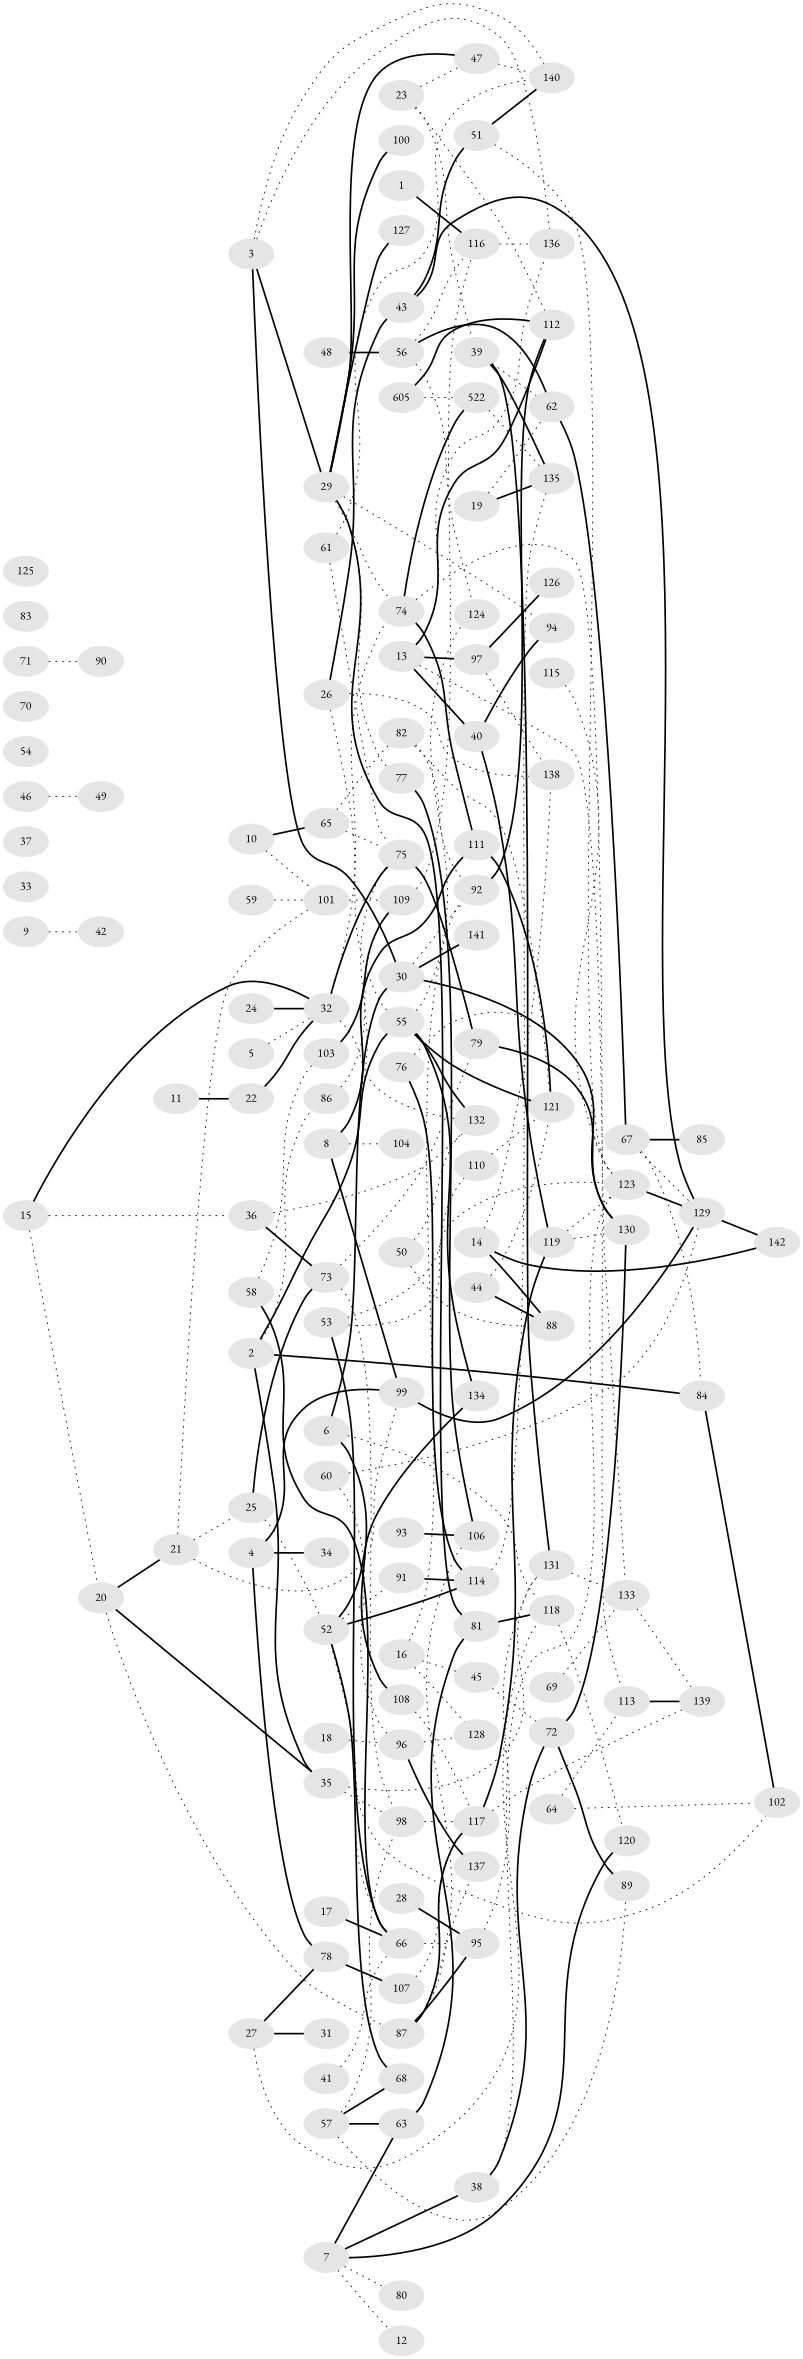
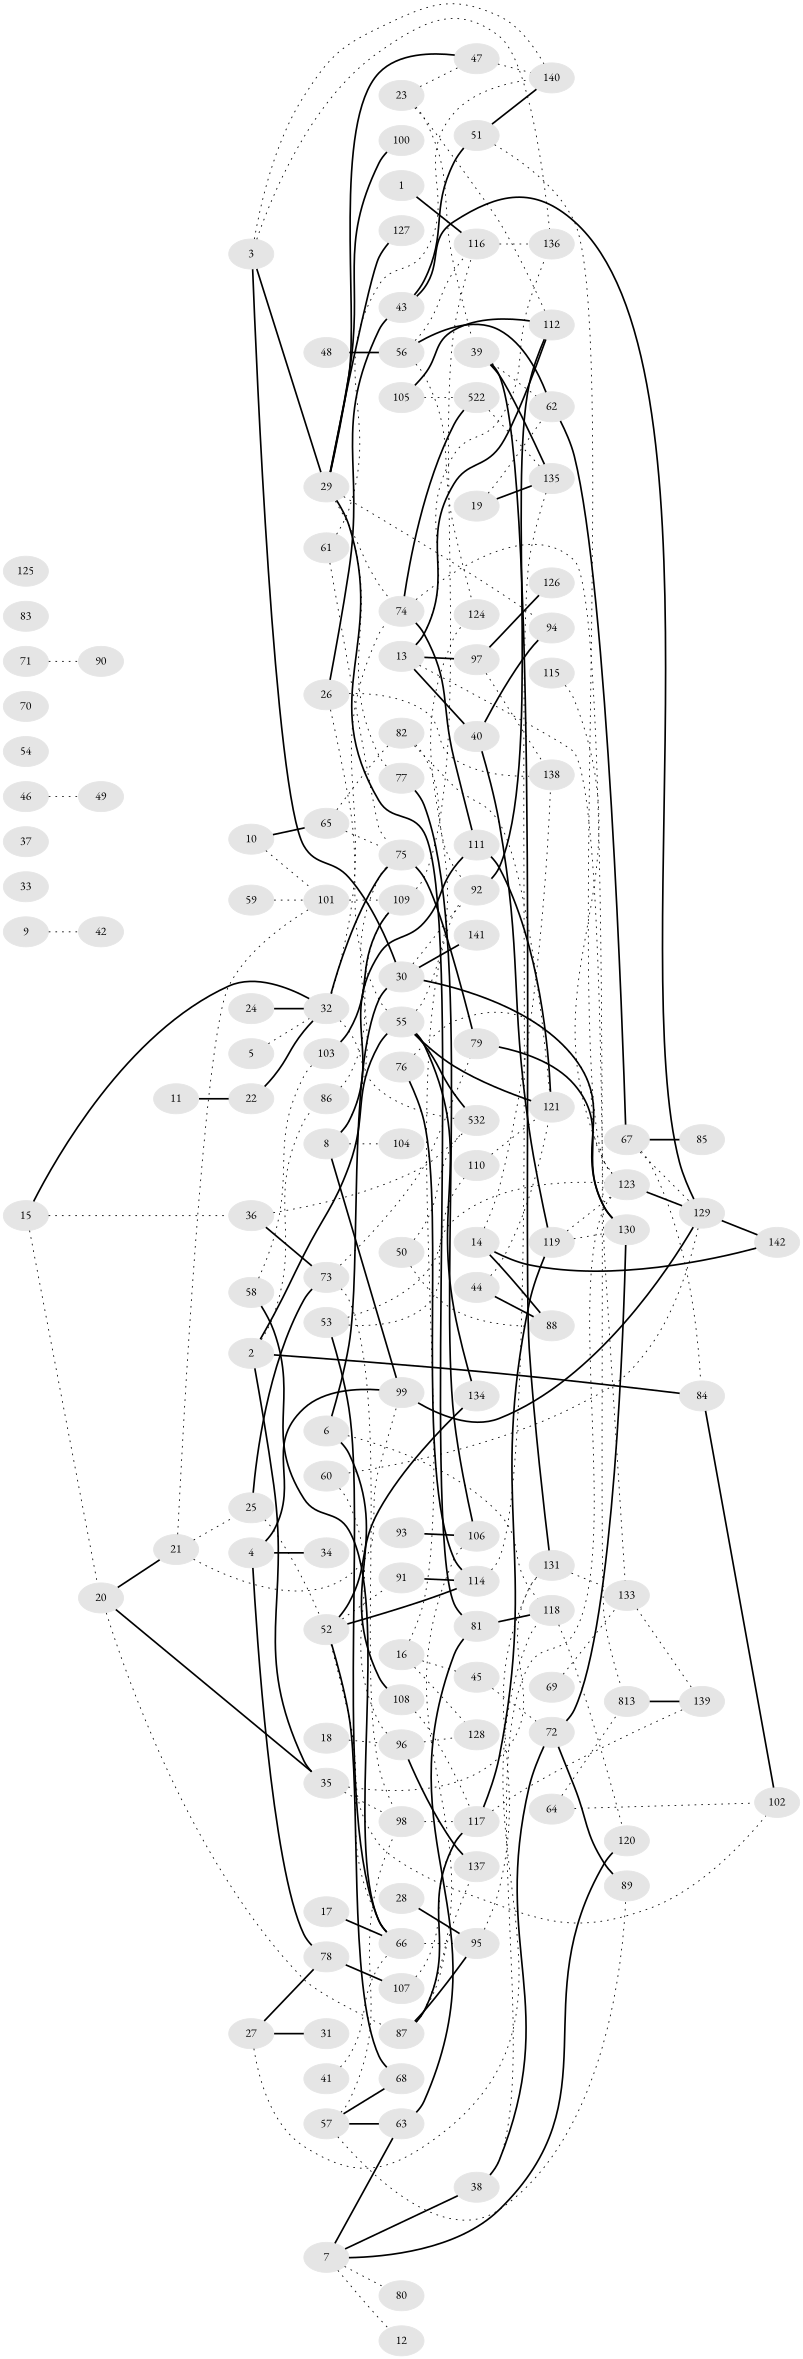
  graph {
    fontname="EB Garamond"
    rankdir=LR
    node [color=gray90 fontname="EB Garamond" style=filled]
    edge [fontname="EB Garamond" style=dotted]
    1
    116
    136
    2
    35
    55
    84
    86
    98
    131
-   132
+   132 [label=532]
    121
    134
    124
    102
    109
    3
    29
    30
    140
    47
    74
    77
    81
    94
    100
    127
    92
    130
    141
    4
    34
    78
    99
    107
    129
    5
    32
    75
    6
    108
    118
    117
    120
    7
    12
    38
    63
    80
    72
    123
    8
    104
    111
    79
    9
    42
    10
    65
    101
    82
    11
    22
    13
    40
    97
    112
    133
    119
    138
    126
    139
    14
    88
    142
    15
    20
    36
    21
    87
    73
    16
    45
    128
    17
    66
    95
    18
    96
    137
    19
    62
    135
    67
    25
    106
    52
    23
    39
    24
    68
    91
    114
    26
    43
    51
    27
    31
    28
-   113
+   113 [label=813]
    n111 [label=522]
    33
    37
    89
    41
    44
    46
    49
    48
    56
    50
    53
    110
    54
    57
    58
    103
    59
    60
    61
    85
    64
    69
    70
    71
    90
    76
    83
    93
-   105 [label=605]
+   105
    115
    125
    1 -- 116 [style=bold]
    116 -- 136
    2 -- 35 [style=bold]
    2 -- 55 [style=bold]
    2 -- 84 [style=bold]
    2 -- 86
    35 -- 98
    35 -- 131
    55 -- 132 [style=bold]
    55 -- 121 [style=bold]
    55 -- 134 [style=bold]
    55 -- 124
    84 -- 102 [style=bold]
    86 -- 109
    98 -- 117
    131 -- 133
    109 -- 116
    3 -- 136
    3 -- 29 [style=bold]
    3 -- 30 [style=bold]
    3 -- 140
    29 -- 47 [style=bold]
    29 -- 74
    29 -- 77
    29 -- 81 [style=bold]
    29 -- 94
    29 -- 100 [style=bold]
    29 -- 127 [style=bold]
    30 -- 92
    30 -- 130 [style=bold]
    30 -- 141 [style=bold]
    47 -- 140
    74 -- 111 [style=bold]
    74 -- 113
    74 -- n111 [style=bold]
    77 -- 106 [style=bold]
    81 -- 118 [style=bold]
    92 -- 112 [style=bold]
    4 -- 34 [style=bold]
    4 -- 78 [style=bold]
    4 -- 99 [style=bold]
    78 -- 107 [style=bold]
    99 -- 129 [style=bold]
    107 -- 117
    129 -- 142 [style=bold]
    5 -- 32
    32 -- 132
    32 -- 74
    32 -- 75 [style=bold]
    75 -- 79 [style=bold]
    6 -- 30 [style=bold]
    6 -- 108 [style=bold]
    6 -- 118
    108 -- 117
    118 -- 120
    117 -- 119 [style=bold]
    117 -- 139
    7 -- 120 [style=bold]
    7 -- 12
    7 -- 38 [style=bold]
    7 -- 63 [style=bold]
    7 -- 80
    38 -- 72 [style=bold]
    38 -- 123
    63 -- 81 [style=bold]
    72 -- 130 [style=bold]
    72 -- 89 [style=bold]
    123 -- 129 [style=bold]
    8 -- 99 [style=bold]
    8 -- 75
    8 -- 104
    8 -- 111 [style=bold]
    111 -- 121 [style=bold]
    79 -- 130 [style=bold]
    9 -- 42
    10 -- 65 [style=bold]
    10 -- 101
    65 -- 75
    65 -- 82
    101 -- 109
    82 -- 121
    82 -- 92
    11 -- 22 [style=bold]
    22 -- 32 [style=bold]
    13 -- 136
    13 -- 40 [style=bold]
    13 -- 97 [style=bold]
    13 -- 112 [style=bold]
    13 -- 133
    40 -- 94 [style=bold]
    40 -- 119 [style=bold]
    97 -- 138
    97 -- 126 [style=bold]
    133 -- 139
    119 -- 130
    119 -- 123
    14 -- 138
    14 -- 88 [style=bold]
    14 -- 142 [style=bold]
    15 -- 32 [style=bold]
    15 -- 20
    15 -- 36
    20 -- 35 [style=bold]
    20 -- 21 [style=bold]
    20 -- 87
    36 -- 132
    36 -- 73 [style=bold]
    21 -- 99
    21 -- 101
    21 -- 25
    87 -- 117 [style=bold]
    87 -- 95 [style=bold]
    87 -- 137
    87 -- 106
    73 -- 98
    73 -- 79
    16 -- 92
    16 -- 45
    16 -- 128
    45 -- 72
    17 -- 66 [style=bold]
    66 -- 95
    95 -- 131
    18 -- 96
    96 -- 128
    96 -- 137 [style=bold]
    19 -- 62
    19 -- 135 [style=bold]
    62 -- 67 [style=bold]
    67 -- 84
    67 -- 129
    67 -- 85 [style=bold]
    25 -- 73 [style=bold]
    25 -- 52
    52 -- 134 [style=bold]
    52 -- 102
    52 -- 66
    52 -- 68 [style=bold]
    52 -- 91
    52 -- 114 [style=bold]
    23 -- 47
    23 -- 112
    23 -- 39
    39 -- 131 [style=bold]
    39 -- 62
    39 -- 135 [style=bold]
    24 -- 32 [style=bold]
    91 -- 114 [style=bold]
    114 -- 135
    26 -- 55
    26 -- 138
    26 -- 43 [style=bold]
    43 -- 129 [style=bold]
    43 -- 51 [style=bold]
    51 -- 140 [style=bold]
    51 -- 123
    27 -- 78 [style=bold]
    27 -- 118
    27 -- 31 [style=bold]
    28 -- 95 [style=bold]
    113 -- 139 [style=bold]
    n111 -- 135
    41 -- 66
    44 -- 121
    44 -- 88 [style=bold]
    46 -- 49
    48 -- 56 [style=bold]
    56 -- 116
    56 -- 124
    56 -- 62 [style=bold]
    50 -- 132
    50 -- 88
    53 -- 123
    53 -- 66 [style=bold]
    53 -- 110
    110 -- 121
    57 -- 98
    57 -- 63 [style=bold]
    57 -- 68 [style=bold]
    57 -- 89
    58 -- 66 [style=bold]
    58 -- 103
    103 -- 109 [style=bold]
    59 -- 101
    60 -- 129
    60 -- 96
    61 -- 140
    61 -- 75
    64 -- 102
    64 -- 113
    69 -- 133
    71 -- 90
    76 -- 123
    76 -- 114 [style=bold]
    93 -- 106 [style=bold]
    105 -- 112 [style=bold]
    105 -- n111
    115 -- 123
  }
